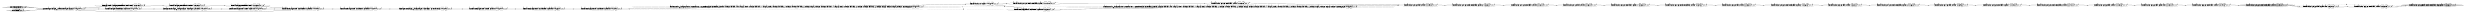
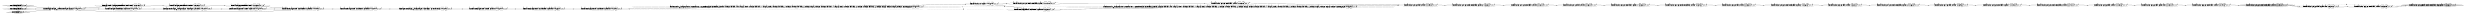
  digraph {
    rankdir=LR
    node [fillcolor=white shape=ellipse style=filled]
    edge [style=bold]
    n1 [label="assertThat(docMapper.hasNestedObjects(),equalTo(true))@@@16@@@['0', '0', '1']"]
    n2 [label="ObjectMapper nested1Mapper = docMapper.mappers().objectMappers().get(\"nested1\")@@@17@@@['0', '0', '1']"]
    n3 [label="ParsedDocument doc = docMapper.parse(new SourceToParse(\"test\",\"1\",BytesReference.bytes(XContentFactory.jsonBuilder().startObject().field(\"field\",\"value\").startArray(\"nested1\").startObject().field(\"field1\",\"1\").startArray(\"nested2\").startObject().field(\"field2\",\"2\").endObject().startObject().field(\"field2\",\"3\").endObject().endArray().endObject().startObject().field(\"field1\",\"4\").startArray(\"nested2\").startObject().field(\"field2\",\"5\").endObject().startObject().field(\"field2\",\"6\").endObject().endArray().endObject().endArray().endObject()),XContentType.JSON))@@@33@@@['1', '1', '0']"]
    n4 [label="assertThat(doc.docs().get(0).get(\"field\"),nullValue())@@@29@@@['1', '1', '1']"]
    n5 [label="ParsedDocument doc = docMapper.parse(new SourceToParse(\"test\",\"1\",BytesReference.bytes(XContentFactory.jsonBuilder().startObject().field(\"field\",\"value\").startArray(\"nested1\").startObject().field(\"field1\",\"1\").startArray(\"nested2\").startObject().field(\"field2\",\"2\").endObject().startObject().field(\"field2\",\"3\").endObject().endArray().endObject().startObject().field(\"field1\",\"4\").startArray(\"nested2\").startObject().field(\"field2\",\"5\").endObject().startObject().field(\"field2\",\"6\").endObject().endArray().endObject().endArray().endObject()),XContentType.JSON))@@@25@@@['1', '1', '1']"]
    n6 [label="assertThat(doc.docs().get(1).get(\"nested1.nested2.field2\"),equalTo(\"3\"))@@@30@@@['1', '1', '1']"]
    n7 [label="assertThat(doc.docs().get(1).get(\"nested1.field1\"),nullValue())@@@31@@@['1', '1', '1']"]
    n8 [label="assertThat(nested1Mapper.nested().isIncludeInRoot(),equalTo(false))@@@20@@@['1', '1', '1']"]
    n9 [label="ObjectMapper nested2Mapper = docMapper.mappers().objectMappers().get(\"nested1.nested2\")@@@21@@@['1', '1', '1']"]
    n10 [label="assertNull(docMapper.getNestedParent(\"nested1\"))@@@23@@@['0', '1', '0']"]
    n11 [label="assertThat(nested1Mapper.nested().isIncludeInParent(),equalTo(false))@@@19@@@['1', '1', '1']"]
    n12 [label="assertThat(doc.docs().get(4).get(\"nested1.nested2.field2\"),equalTo(\"6\"))@@@38@@@['1', '1', '1']"]
    n13 [label="assertThat(doc.docs().get(4).get(\"field\"),nullValue())@@@39@@@['1', '1', '1']"]
    n14 [label="assertThat(doc.docs().get(2).get(\"nested1.field1\"),equalTo(\"1\"))@@@33@@@['1', '1', '1']"]
    n15 [label="assertThat(doc.docs().get(2).get(\"nested1.nested2.field2\"),nullValue())@@@34@@@['1', '1', '1']"]
    n16 [label="assertThat(doc.docs().get(0).get(\"nested1.field1\"),nullValue())@@@28@@@['0', '0', '1']"]
    n17 [label="assertThat(nested1Mapper.nested().isNested(),equalTo(true))@@@18@@@['0', '0', '1']"]
    n18 [fillcolor=lightgray label="assertThat(doc.docs().get(6).getFields(\"nested1.nested2.field2\").length,equalTo(4))@@@53@@@['1', '1', '0']"]
    n19 [fillcolor=lightgray label="assertThat(doc.docs().get(6).get(\"nested1.nested2.field2\"),nullValue())@@@45@@@['1', '1', '1']"]
+   n20 [fillcolor=lightgray label="testMultiRootAndNested1['1', '0', '0']" shape=diamond]
    n21 [label="DocumentMapper docMapper = createDocumentMapper(mapping(null))@@@3@@@['1', '1', '1']"]
    n22 [label="assertThat(doc.docs().get(5).get(\"field\"),nullValue())@@@42@@@['1', '1', '1']"]
    n23 [label="assertThat(doc.docs().get(6).get(\"field\"),equalTo(\"value\"))@@@43@@@['1', '1', '1']"]
    n24 [label="assertEquals(\"nested1\",docMapper.getNestedParent(\"nested1.nested2\"))@@@21@@@['0', '1', '0']"]
    n25 [label="assertThat(doc.docs().get(6).get(\"field\"),equalTo(\"value\"))@@@51@@@['1', '1', '0']"]
    n26 [label="assertThat(doc.docs().get(5).get(\"nested1.field1\"),equalTo(\"4\"))@@@40@@@['1', '1', '1']"]
    n27 [label="assertThat(doc.docs().get(5).get(\"nested1.nested2.field2\"),nullValue())@@@41@@@['1', '1', '1']"]
    n28 [label="assertThat(nested2Mapper.nested().isIncludeInRoot(),equalTo(false))@@@24@@@['1', '1', '1']"]
    n29 [label="assertThat(nested2Mapper.nested().isIncludeInRoot(),equalTo(true))@@@32@@@['1', '1', '0']"]
    n30 [label="assertThat(doc.docs().get(6).get(\"nested1.field1\"),nullValue())@@@52@@@['1', '1', '0']"]
    n31 [label="assertThat(nested2Mapper.nested().isNested(),equalTo(true))@@@22@@@['1', '1', '1']"]
    n32 [label="assertThat(nested2Mapper.nested().isIncludeInParent(),equalTo(false))@@@23@@@['1', '1', '1']"]
    n33 [fillcolor=lightgray label="testMultiRootAndNested1['0', '1', '0']" shape=diamond]
    n34 [label="assertThat(doc.docs().size(),equalTo(7))@@@26@@@['1', '1', '1']"]
    n35 [label="assertThat(doc.docs().get(0).get(\"nested1.nested2.field2\"),equalTo(\"2\"))@@@27@@@['0', '0', '1']"]
    n36 [label="assertThat(doc.docs().get(3).get(\"field\"),nullValue())@@@37@@@['1', '1', '1']"]
    n37 [label="assertThat(doc.docs().get(2).get(\"field\"),nullValue())@@@35@@@['1', '1', '1']"]
    n38 [label="assertThat(doc.docs().get(3).get(\"nested1.nested2.field2\"),equalTo(\"5\"))@@@36@@@['1', '1', '1']"]
    n39 [fillcolor=lightgray label="testMultiNested['0', '0', '1']" shape=diamond]
    n40 [label="assertNull(docMapper.getNestedParent(\"nonexistent\"))@@@22@@@['0', '1', '0']"]
    n41 [label="assertThat(doc.docs().get(1).get(\"field\"),nullValue())@@@32@@@['1', '1', '1']"]
    n42 [label="assertThat(doc.docs().get(6).get(\"nested1.field1\"),nullValue())@@@44@@@['1', '1', '1']"]
    n1 -> n2
    n2 -> n17
    n3 -> n4
    n3 -> n5 [label=0 style=dashed]
    n4 -> n6
    n5 -> n34
    n6 -> n7
    n7 -> n41
    n8 -> n9
    n9 -> n31
    n10 -> n11
    n11 -> n8
    n12 -> n13
    n13 -> n26
    n14 -> n15
    n15 -> n37
    n16 -> n4
    n17 -> n11
    n18 -> n19 [label=0 style=dashed]
    n19 -> n25
+   n20 -> n21
    n21 -> n1
    n21 -> n11
    n21 -> n24
    n22 -> n23
    n23 -> n42
    n24 -> n40
    n25 -> n30
    n26 -> n27
    n27 -> n22
    n28 -> n5
    n29 -> n3
    n29 -> n28 [label=0 style=dashed]
    n30 -> n18
    n31 -> n32
    n32 -> n28
    n33 -> n21
    n34 -> n29
    n34 -> n35
    n35 -> n16
    n36 -> n12
    n37 -> n38
    n38 -> n36
    n39 -> n21
    n40 -> n10
    n41 -> n14
    n42 -> n19
  }
